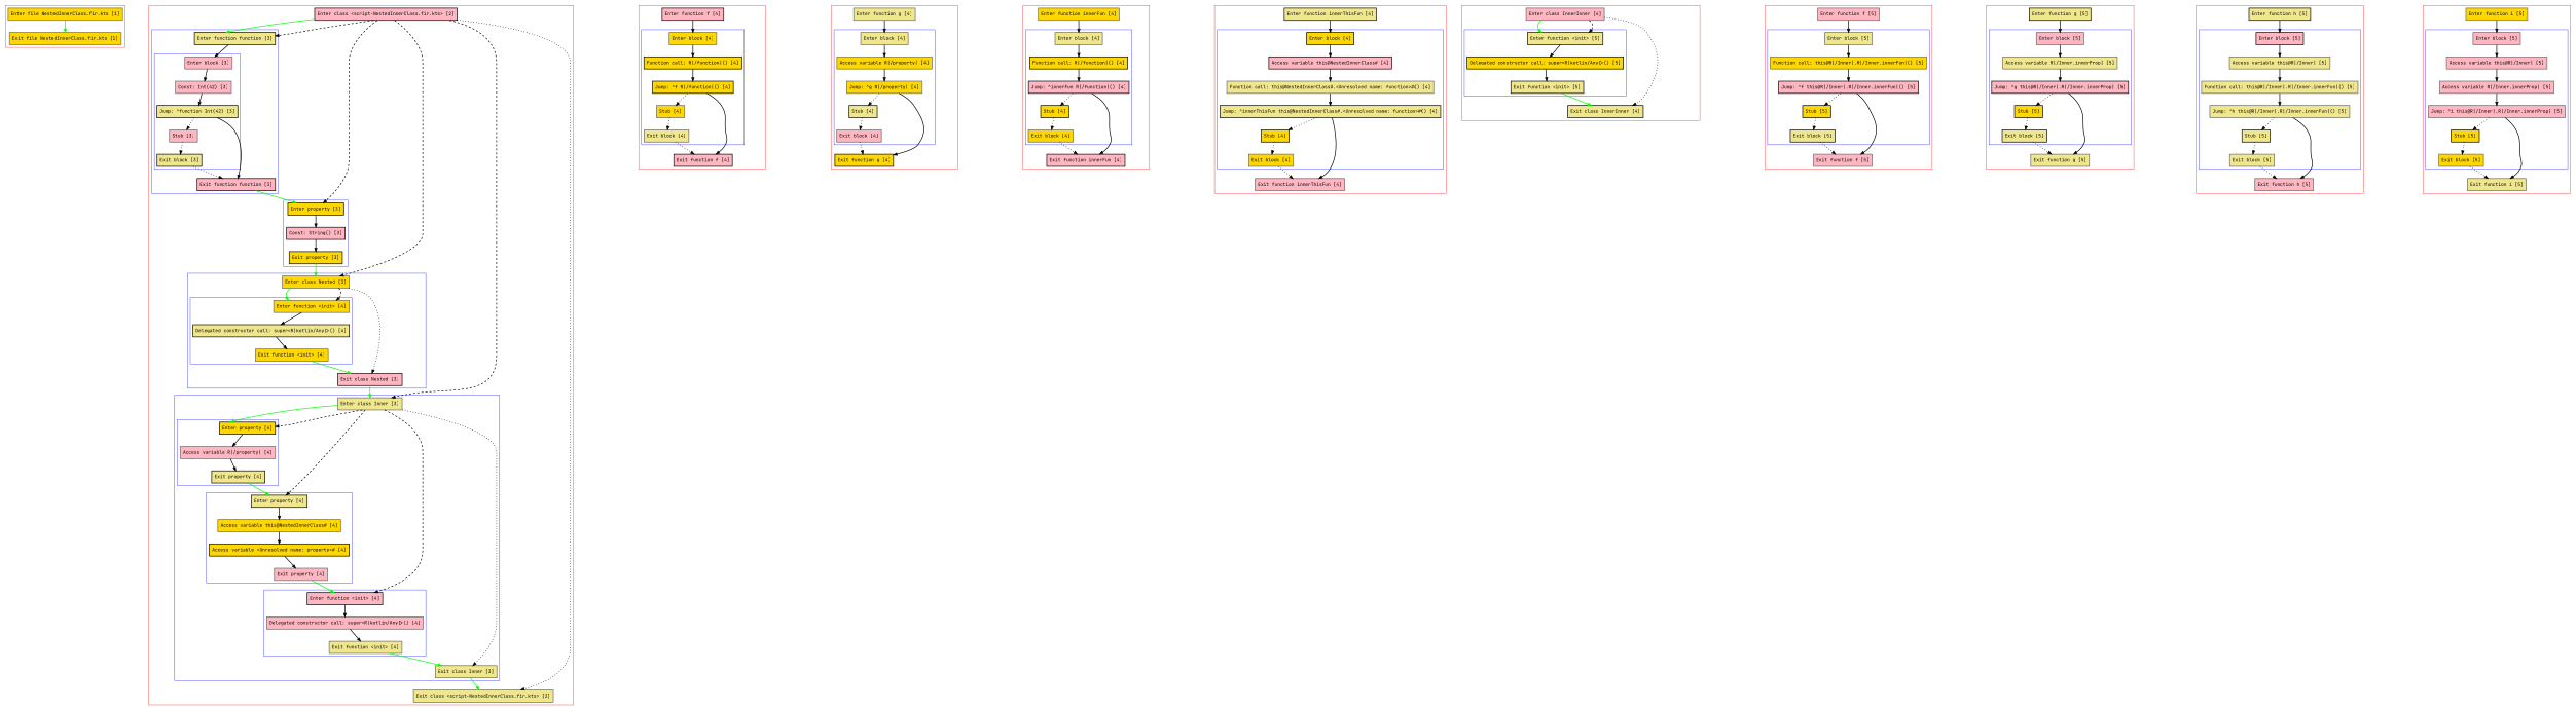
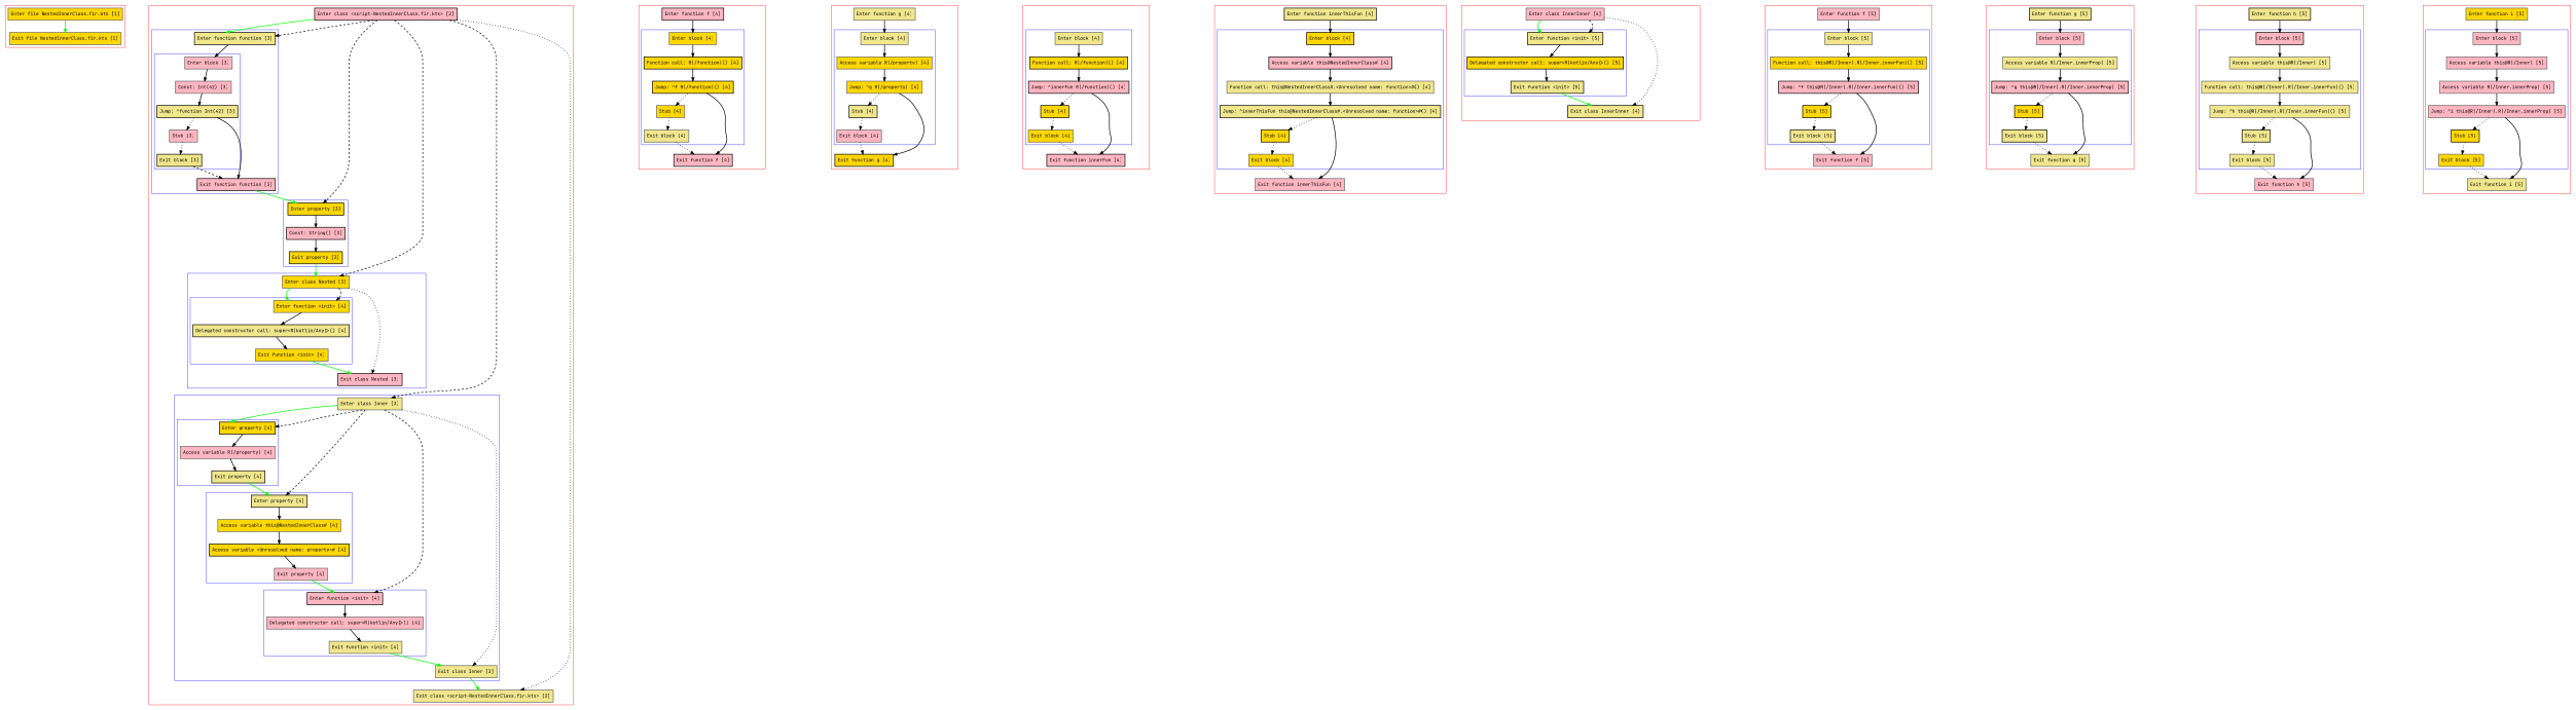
  digraph {
    fontname="JetBrains Mono"
    nodesep=3
    node [color=gray40 fillcolor=khaki fontname="JetBrains Mono" penwidth=2 shape=box style=filled]
    edge [fontname="JetBrains Mono" penwidth=2]
    n1 [fillcolor=gold label="Enter file NestedInnerClass.fir.kts [1]"]
    n2 [fillcolor=gold label="Exit file NestedInnerClass.fir.kts [1]"]
    n3 [fillcolor=lightpink label="Enter block [3]"]
    n4 [fillcolor=lightpink label="Const: Int(42) [3]"]
    n5 [color=black label="Jump: ^function Int(42) [3]"]
    n6 [fillcolor=lightpink label="Stub [3]"]
    n7 [color=black label="Exit block [3]"]
    n8 [color=black label="Enter function function [3]"]
    n9 [color=black fillcolor=lightpink label="Exit function function [3]"]
    n10 [color=black fillcolor=gold label="Enter property [3]"]
    n11 [color=black fillcolor=lightpink label="Const: String() [3]"]
    n12 [color=black fillcolor=gold label="Exit property [3]"]
    n13 [fillcolor=gold label="Enter function <init> [4]"]
    n14 [color=black label="Delegated constructor call: super<R|kotlin/Any|>() [4]"]
    n15 [fillcolor=gold label="Exit function <init> [4]"]
    n16 [fillcolor=gold label="Enter class Nested [3]"]
    n17 [color=black fillcolor=lightpink label="Exit class Nested [3]"]
    n18 [color=black fillcolor=gold label="Enter property [4]"]
    n19 [fillcolor=lightpink label="Access variable R|/property| [4]"]
    n20 [color=black label="Exit property [4]"]
    n21 [color=black label="Enter property [4]"]
    n22 [fillcolor=gold label="Access variable this@NestedInnerClass# [4]"]
    n23 [color=black fillcolor=gold label="Access variable <Unresolved name: property># [4]"]
    n24 [fillcolor=lightpink label="Exit property [4]"]
    n25 [color=black fillcolor=lightpink label="Enter function <init> [4]"]
    n26 [fillcolor=lightpink label="Delegated constructor call: super<R|kotlin/Any|>() [4]"]
    n27 [label="Exit function <init> [4]"]
    n28 [label="Enter class Inner [3]"]
    n29 [label="Exit class Inner [3]"]
    n30 [color=black fillcolor=lightpink label="Enter class <script-NestedInnerClass.fir.kts> [2]"]
    n31 [label="Exit class <script-NestedInnerClass.fir.kts> [2]"]
    n32 [fillcolor=gold label="Enter block [4]"]
    n33 [color=black fillcolor=gold label="Function call: R|/function|() [4]"]
    n34 [color=black fillcolor=gold label="Jump: ^f R|/function|() [4]"]
    n35 [fillcolor=gold label="Stub [4]"]
    n36 [label="Exit block [4]"]
    n37 [color=black fillcolor=lightpink label="Enter function f [4]"]
    n38 [color=black fillcolor=lightpink label="Exit function f [4]"]
    n39 [label="Enter block [4]"]
    n40 [fillcolor=gold label="Access variable R|/property| [4]"]
    n41 [fillcolor=gold label="Jump: ^g R|/property| [4]"]
    n42 [color=black label="Stub [4]"]
    n43 [fillcolor=lightpink label="Exit block [4]"]
    n44 [label="Enter function g [4]"]
    n45 [color=black fillcolor=gold label="Exit function g [4]"]
    n46 [label="Enter block [4]"]
    n47 [color=black fillcolor=gold label="Function call: R|/function|() [4]"]
    n48 [color=black fillcolor=lightpink label="Jump: ^innerFun R|/function|() [4]"]
    n49 [color=black fillcolor=gold label="Stub [4]"]
    n50 [fillcolor=gold label="Exit block [4]"]
-   n51 [fillcolor=gold label="Enter function innerFun [4]"]
    n52 [color=black fillcolor=lightpink label="Exit function innerFun [4]"]
    n53 [color=black fillcolor=gold label="Enter block [4]"]
    n54 [color=black fillcolor=lightpink label="Access variable this@NestedInnerClass# [4]"]
    n55 [label="Function call: this@NestedInnerClass#.<Unresolved name: function>#() [4]"]
    n56 [color=black label="Jump: ^innerThisFun this@NestedInnerClass#.<Unresolved name: function>#() [4]"]
    n57 [color=black fillcolor=gold label="Stub [4]"]
    n58 [fillcolor=gold label="Exit block [4]"]
    n59 [color=black label="Enter function innerThisFun [4]"]
    n60 [fillcolor=lightpink label="Exit function innerThisFun [4]"]
    n61 [color=black label="Enter function <init> [5]"]
    n62 [color=black fillcolor=gold label="Delegated constructor call: super<R|kotlin/Any|>() [5]"]
    n63 [color=black label="Exit function <init> [5]"]
    n64 [fillcolor=lightpink label="Enter class InnerInner [4]"]
    n65 [color=black label="Exit class InnerInner [4]"]
    n66 [label="Enter block [5]"]
    n67 [fillcolor=gold label="Function call: this@R|/Inner|.R|/Inner.innerFun|() [5]"]
    n68 [color=black fillcolor=lightpink label="Jump: ^f this@R|/Inner|.R|/Inner.innerFun|() [5]"]
    n69 [color=black fillcolor=gold label="Stub [5]"]
    n70 [color=black label="Exit block [5]"]
    n71 [fillcolor=lightpink label="Enter function f [5]"]
    n72 [fillcolor=lightpink label="Exit function f [5]"]
    n73 [fillcolor=lightpink label="Enter block [5]"]
    n74 [label="Access variable R|/Inner.innerProp| [5]"]
    n75 [color=black fillcolor=lightpink label="Jump: ^g this@R|/Inner|.R|/Inner.innerProp| [5]"]
    n76 [color=black fillcolor=gold label="Stub [5]"]
    n77 [color=black label="Exit block [5]"]
    n78 [color=black label="Enter function g [5]"]
    n79 [label="Exit function g [5]"]
    n80 [color=black fillcolor=lightpink label="Enter block [5]"]
    n81 [label="Access variable this@R|/Inner| [5]"]
    n82 [label="Function call: this@R|/Inner|.R|/Inner.innerFun|() [5]"]
    n83 [label="Jump: ^h this@R|/Inner|.R|/Inner.innerFun|() [5]"]
    n84 [color=black label="Stub [5]"]
    n85 [label="Exit block [5]"]
    n86 [color=black label="Enter function h [5]"]
    n87 [fillcolor=lightpink label="Exit function h [5]"]
    n88 [fillcolor=lightpink label="Enter block [5]"]
    n89 [fillcolor=lightpink label="Access variable this@R|/Inner| [5]"]
    n90 [fillcolor=lightpink label="Access variable R|/Inner.innerProp| [5]"]
    n91 [fillcolor=lightpink label="Jump: ^i this@R|/Inner|.R|/Inner.innerProp| [5]"]
    n92 [color=black fillcolor=gold label="Stub [5]"]
    n93 [fillcolor=gold label="Exit block [5]"]
    n94 [fillcolor=gold label="Enter function i [5]"]
    n95 [label="Exit function i [5]"]
    subgraph cluster_1 {
      color=red
      n1
      n2
    }
    subgraph cluster_2 {
      color=red
      n30
      n31
      subgraph cluster_3 {
        color=blue
        n8
        n9
        subgraph cluster_4 {
          color=blue
          n3
          n4
          n5
          n6
          n7
        }
      }
      subgraph cluster_5 {
        color=blue
        n10
        n11
        n12
      }
      subgraph cluster_6 {
        color=blue
        n16
        n17
        subgraph cluster_7 {
          color=blue
          n13
          n14
          n15
        }
      }
      subgraph cluster_8 {
        color=blue
        n28
        n29
        subgraph cluster_9 {
          color=blue
          n18
          n19
          n20
        }
        subgraph cluster_10 {
          color=blue
          n21
          n22
          n23
          n24
        }
        subgraph cluster_11 {
          color=blue
          n25
          n26
          n27
        }
      }
    }
    subgraph cluster_12 {
      color=red
      n37
      n38
      subgraph cluster_13 {
        color=blue
        n32
        n33
        n34
        n35
        n36
      }
    }
    subgraph cluster_14 {
      color=red
      n44
      n45
      subgraph cluster_15 {
        color=blue
        n39
        n40
        n41
        n42
        n43
      }
    }
    subgraph cluster_16 {
      color=red
-     n51
      n52
      subgraph cluster_17 {
        color=blue
        n46
        n47
        n48
        n49
        n50
      }
    }
    subgraph cluster_18 {
      color=red
      n59
      n60
      subgraph cluster_19 {
        color=blue
        n53
        n54
        n55
        n56
        n57
        n58
      }
    }
    subgraph cluster_20 {
      color=red
      n64
      n65
      subgraph cluster_21 {
        color=blue
        n61
        n62
        n63
      }
    }
    subgraph cluster_22 {
      color=red
      n71
      n72
      subgraph cluster_23 {
        color=blue
        n66
        n67
        n68
        n69
        n70
      }
    }
    subgraph cluster_24 {
      color=red
      n78
      n79
      subgraph cluster_25 {
        color=blue
        n73
        n74
        n75
        n76
        n77
      }
    }
    subgraph cluster_26 {
      color=red
      n86
      n87
      subgraph cluster_27 {
        color=blue
        n80
        n81
        n82
        n83
        n84
        n85
      }
    }
    subgraph cluster_28 {
      color=red
      n94
      n95
      subgraph cluster_29 {
        color=blue
        n88
        n89
        n90
        n91
        n92
        n93
      }
    }
    n1 -> n2 [color=green]
    n3 -> n4
    n4 -> n5
    n5 -> n6 [style=dotted]
    n5 -> n9
    n6 -> n7 [style=dotted]
-   n7 -> n9 [style=dotted]
+   n7 -> n9 [style=dashed]
    n8 -> n3
    n9 -> n10 [color=green]
    n10 -> n11
    n11 -> n12
    n12 -> n16 [color=green]
    n13 -> n14
    n14 -> n15
    n15 -> n17 [color=green]
    n16 -> n13 [color=green]
    n16 -> n13 [style=dashed]
    n16 -> n17 [style=dotted]
-   n17 -> n28 [color=green]
    n18 -> n19
    n19 -> n20
    n20 -> n21 [color=green]
    n21 -> n22
    n22 -> n23
    n23 -> n24
    n24 -> n25 [color=green]
    n25 -> n26
    n26 -> n27
    n27 -> n29 [color=green]
    n28 -> n18 [color=green]
    n28 -> n18 [style=dashed]
    n28 -> n21 [style=dashed]
    n28 -> n25 [style=dashed]
    n28 -> n29 [style=dotted]
    n29 -> n31 [color=green]
    n30 -> n8 [color=green]
    n30 -> n8 [style=dashed]
    n30 -> n10 [style=dashed]
    n30 -> n16 [style=dashed]
    n30 -> n28 [style=dashed]
    n30 -> n31 [style=dotted]
    n32 -> n33
    n33 -> n34
    n34 -> n35 [style=dotted]
    n34 -> n38
    n35 -> n36 [style=dotted]
    n36 -> n38 [style=dotted]
    n37 -> n32
    n39 -> n40
    n40 -> n41
    n41 -> n42 [style=dotted]
    n41 -> n45
    n42 -> n43 [style=dotted]
    n43 -> n45 [style=dotted]
    n44 -> n39
    n46 -> n47
    n47 -> n48
    n48 -> n49 [style=dotted]
    n48 -> n52
    n49 -> n50 [style=dotted]
    n50 -> n52 [style=dotted]
-   n51 -> n46
    n53 -> n54
    n54 -> n55
    n55 -> n56
    n56 -> n57 [style=dotted]
    n56 -> n60
    n57 -> n58 [style=dotted]
    n58 -> n60 [style=dotted]
    n59 -> n53
    n61 -> n62
    n62 -> n63
    n63 -> n65 [color=green]
    n64 -> n61 [color=green]
    n64 -> n61 [style=dashed]
    n64 -> n65 [style=dotted]
    n66 -> n67
    n67 -> n68
    n68 -> n69 [style=dotted]
    n68 -> n72
    n69 -> n70 [style=dotted]
    n70 -> n72 [style=dotted]
    n71 -> n66
    n73 -> n74
    n74 -> n75
    n75 -> n76 [style=dotted]
    n75 -> n79
    n76 -> n77 [style=dotted]
    n77 -> n79 [style=dotted]
    n78 -> n73
    n80 -> n81
    n81 -> n82
    n82 -> n83
    n83 -> n84 [style=dotted]
    n83 -> n87
    n84 -> n85 [style=dotted]
    n85 -> n87 [style=dotted]
    n86 -> n80
    n88 -> n89
    n89 -> n90
    n90 -> n91
    n91 -> n92 [style=dotted]
    n91 -> n95
    n92 -> n93 [style=dotted]
    n93 -> n95 [style=dotted]
    n94 -> n88
  }
